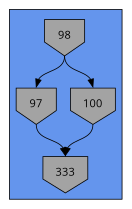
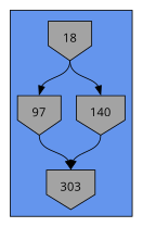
  digraph {
    fontname="Open Sans"
    node [fillcolor=gray64 fontname="Open Sans" shape=invhouse style=filled]
    edge [fontname="Open Sans" headport=n tailport=s]
-   98 [height=0.707107 width=0.707107]
+   98 [height=0.707107 width=0.707107 label=18]
    n2 [height=0.707107 label=97 width=0.707107]
-   100 [height=0.707107 width=0.707107]
-   333 [height=0.707107 width=0.707107]
+   100 [height=0.707107 width=0.707107 label=140]
+   333 [height=0.707107 width=0.707107 label=303]
    subgraph cluster_1 {
      fillcolor=cornflowerblue
      style=filled
      98
      n2
      100
      333
    }
    98 -> n2
    98 -> 100
    n2 -> 333
    100 -> 333
  }
